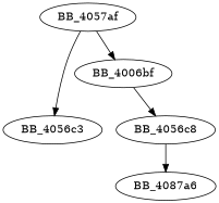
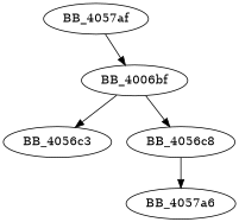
  digraph {
    n1 [label=BB_4057af]
    n2 [label=BB_4006bf]
    BB_4056c3
    BB_4056c8
-   BB_4057a6 [label=BB_4087a6]
+   BB_4057a6
    n1 -> n2
-   n1 -> BB_4056c3
+   n2 -> BB_4056c3
    n2 -> BB_4056c8
    BB_4056c8 -> BB_4057a6
  }
